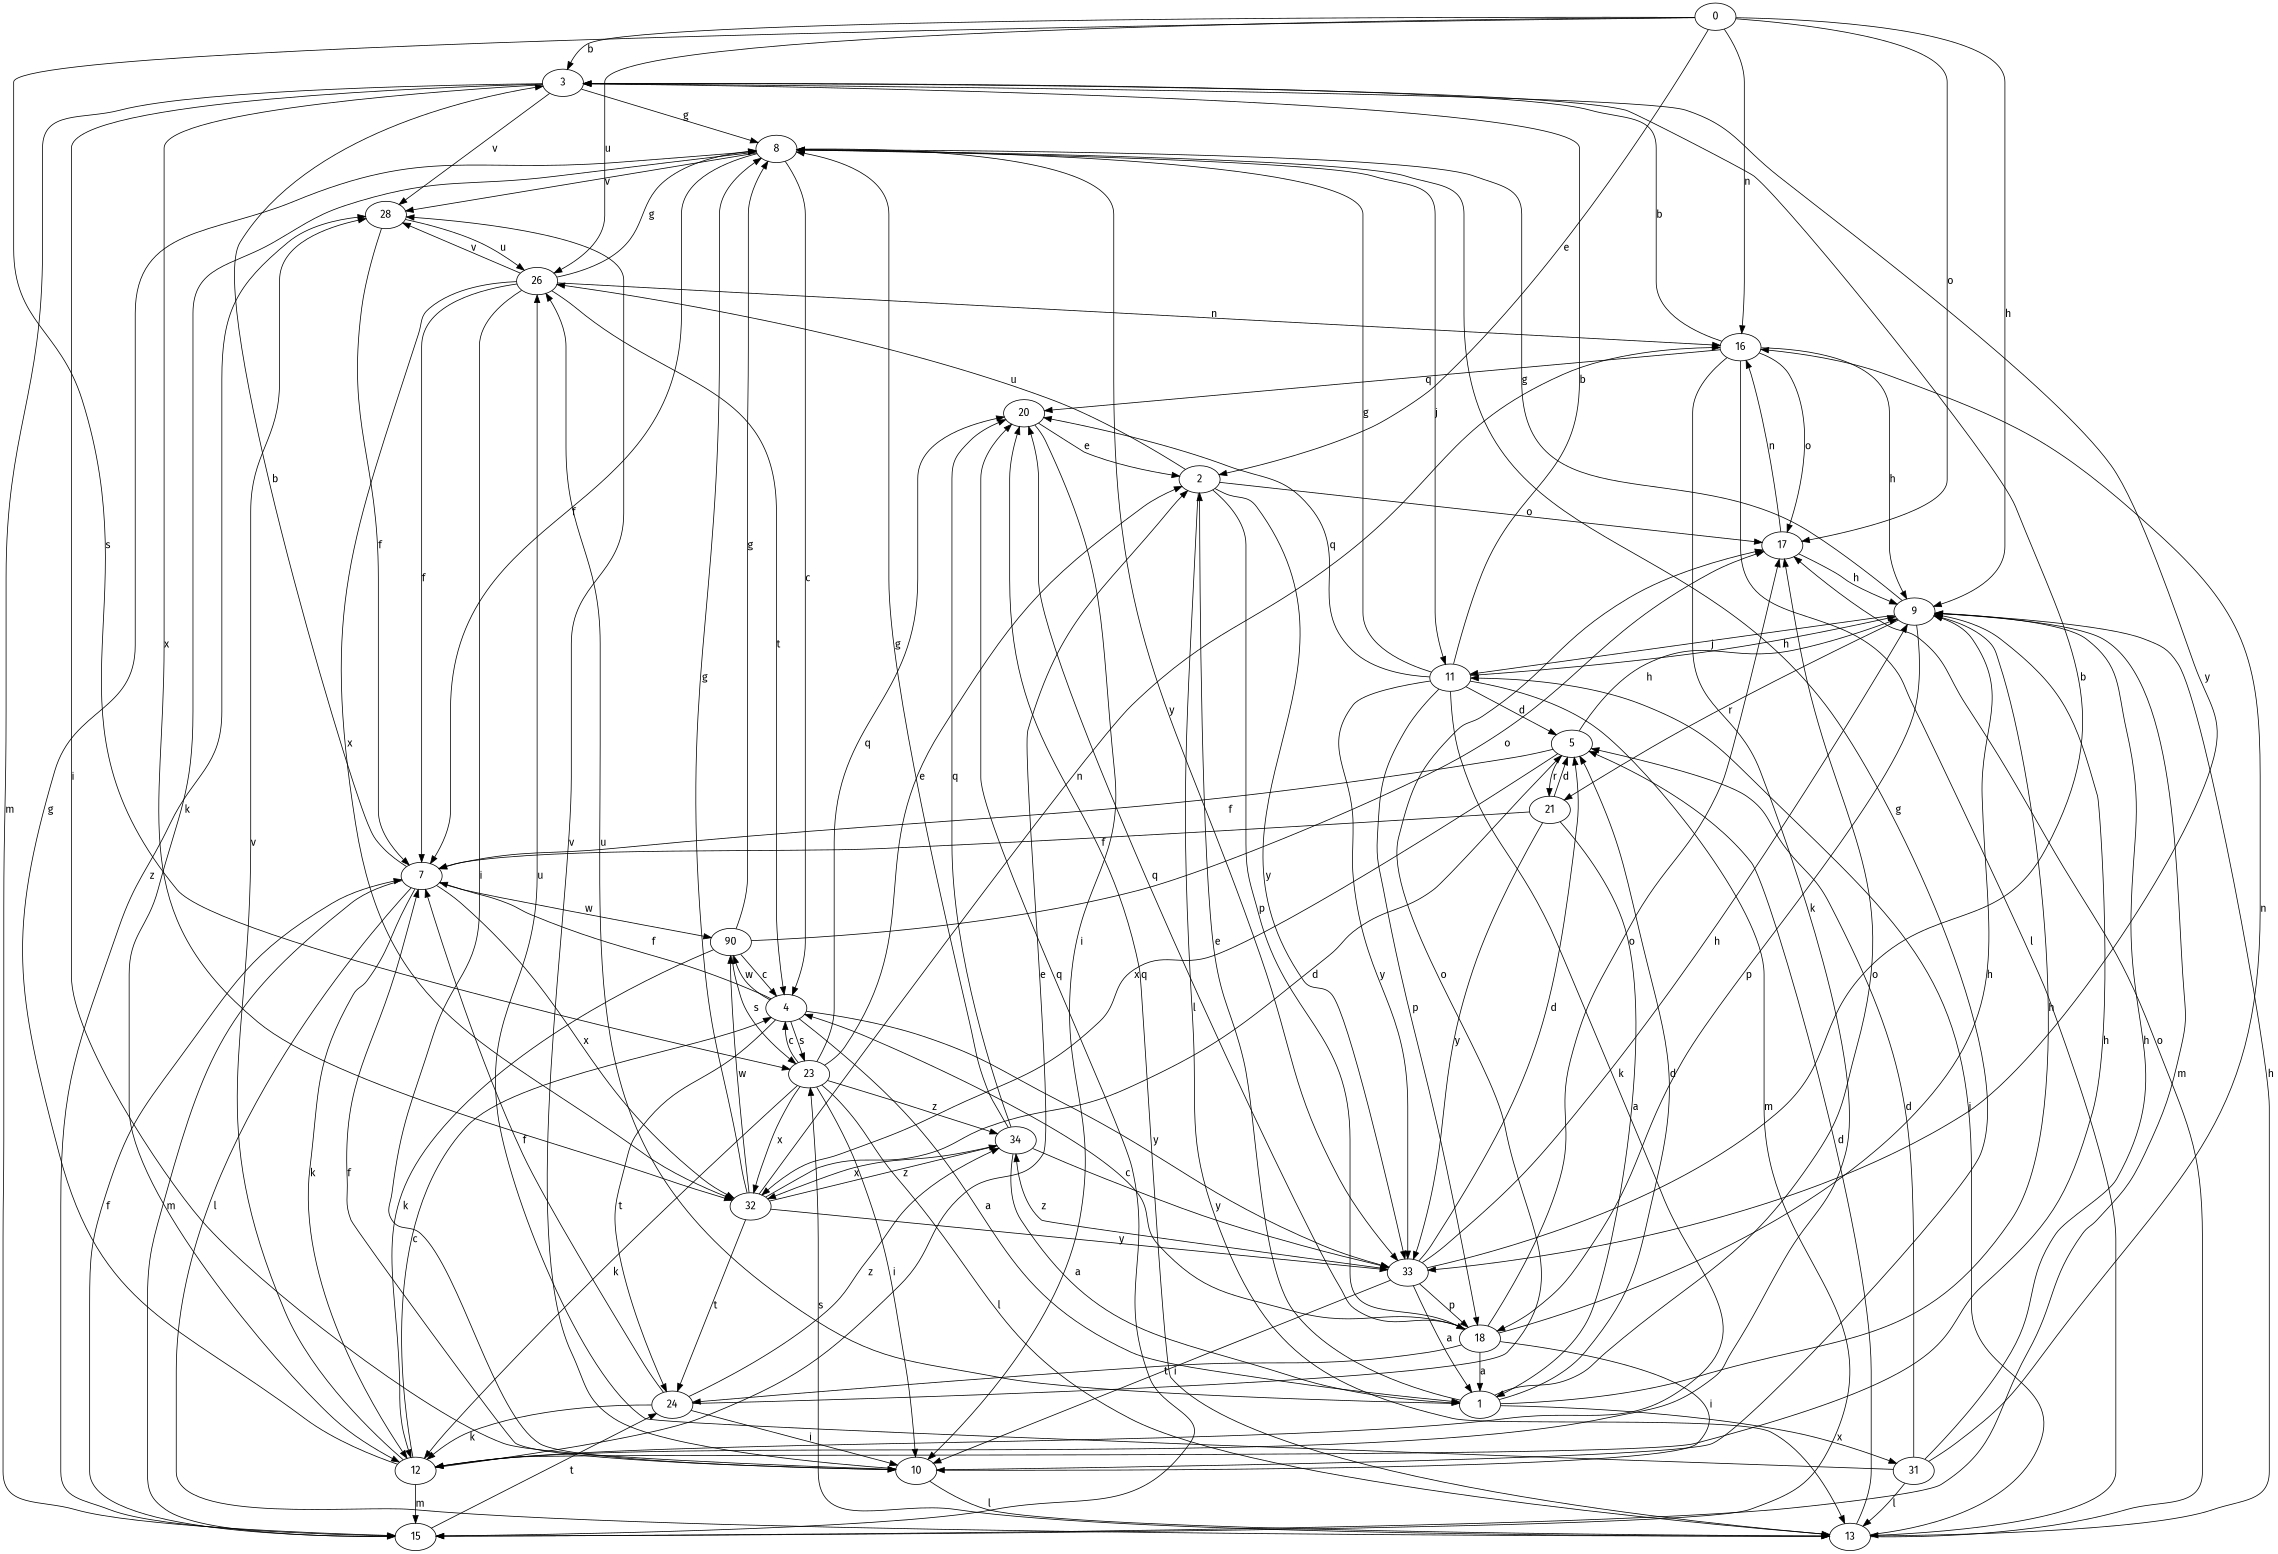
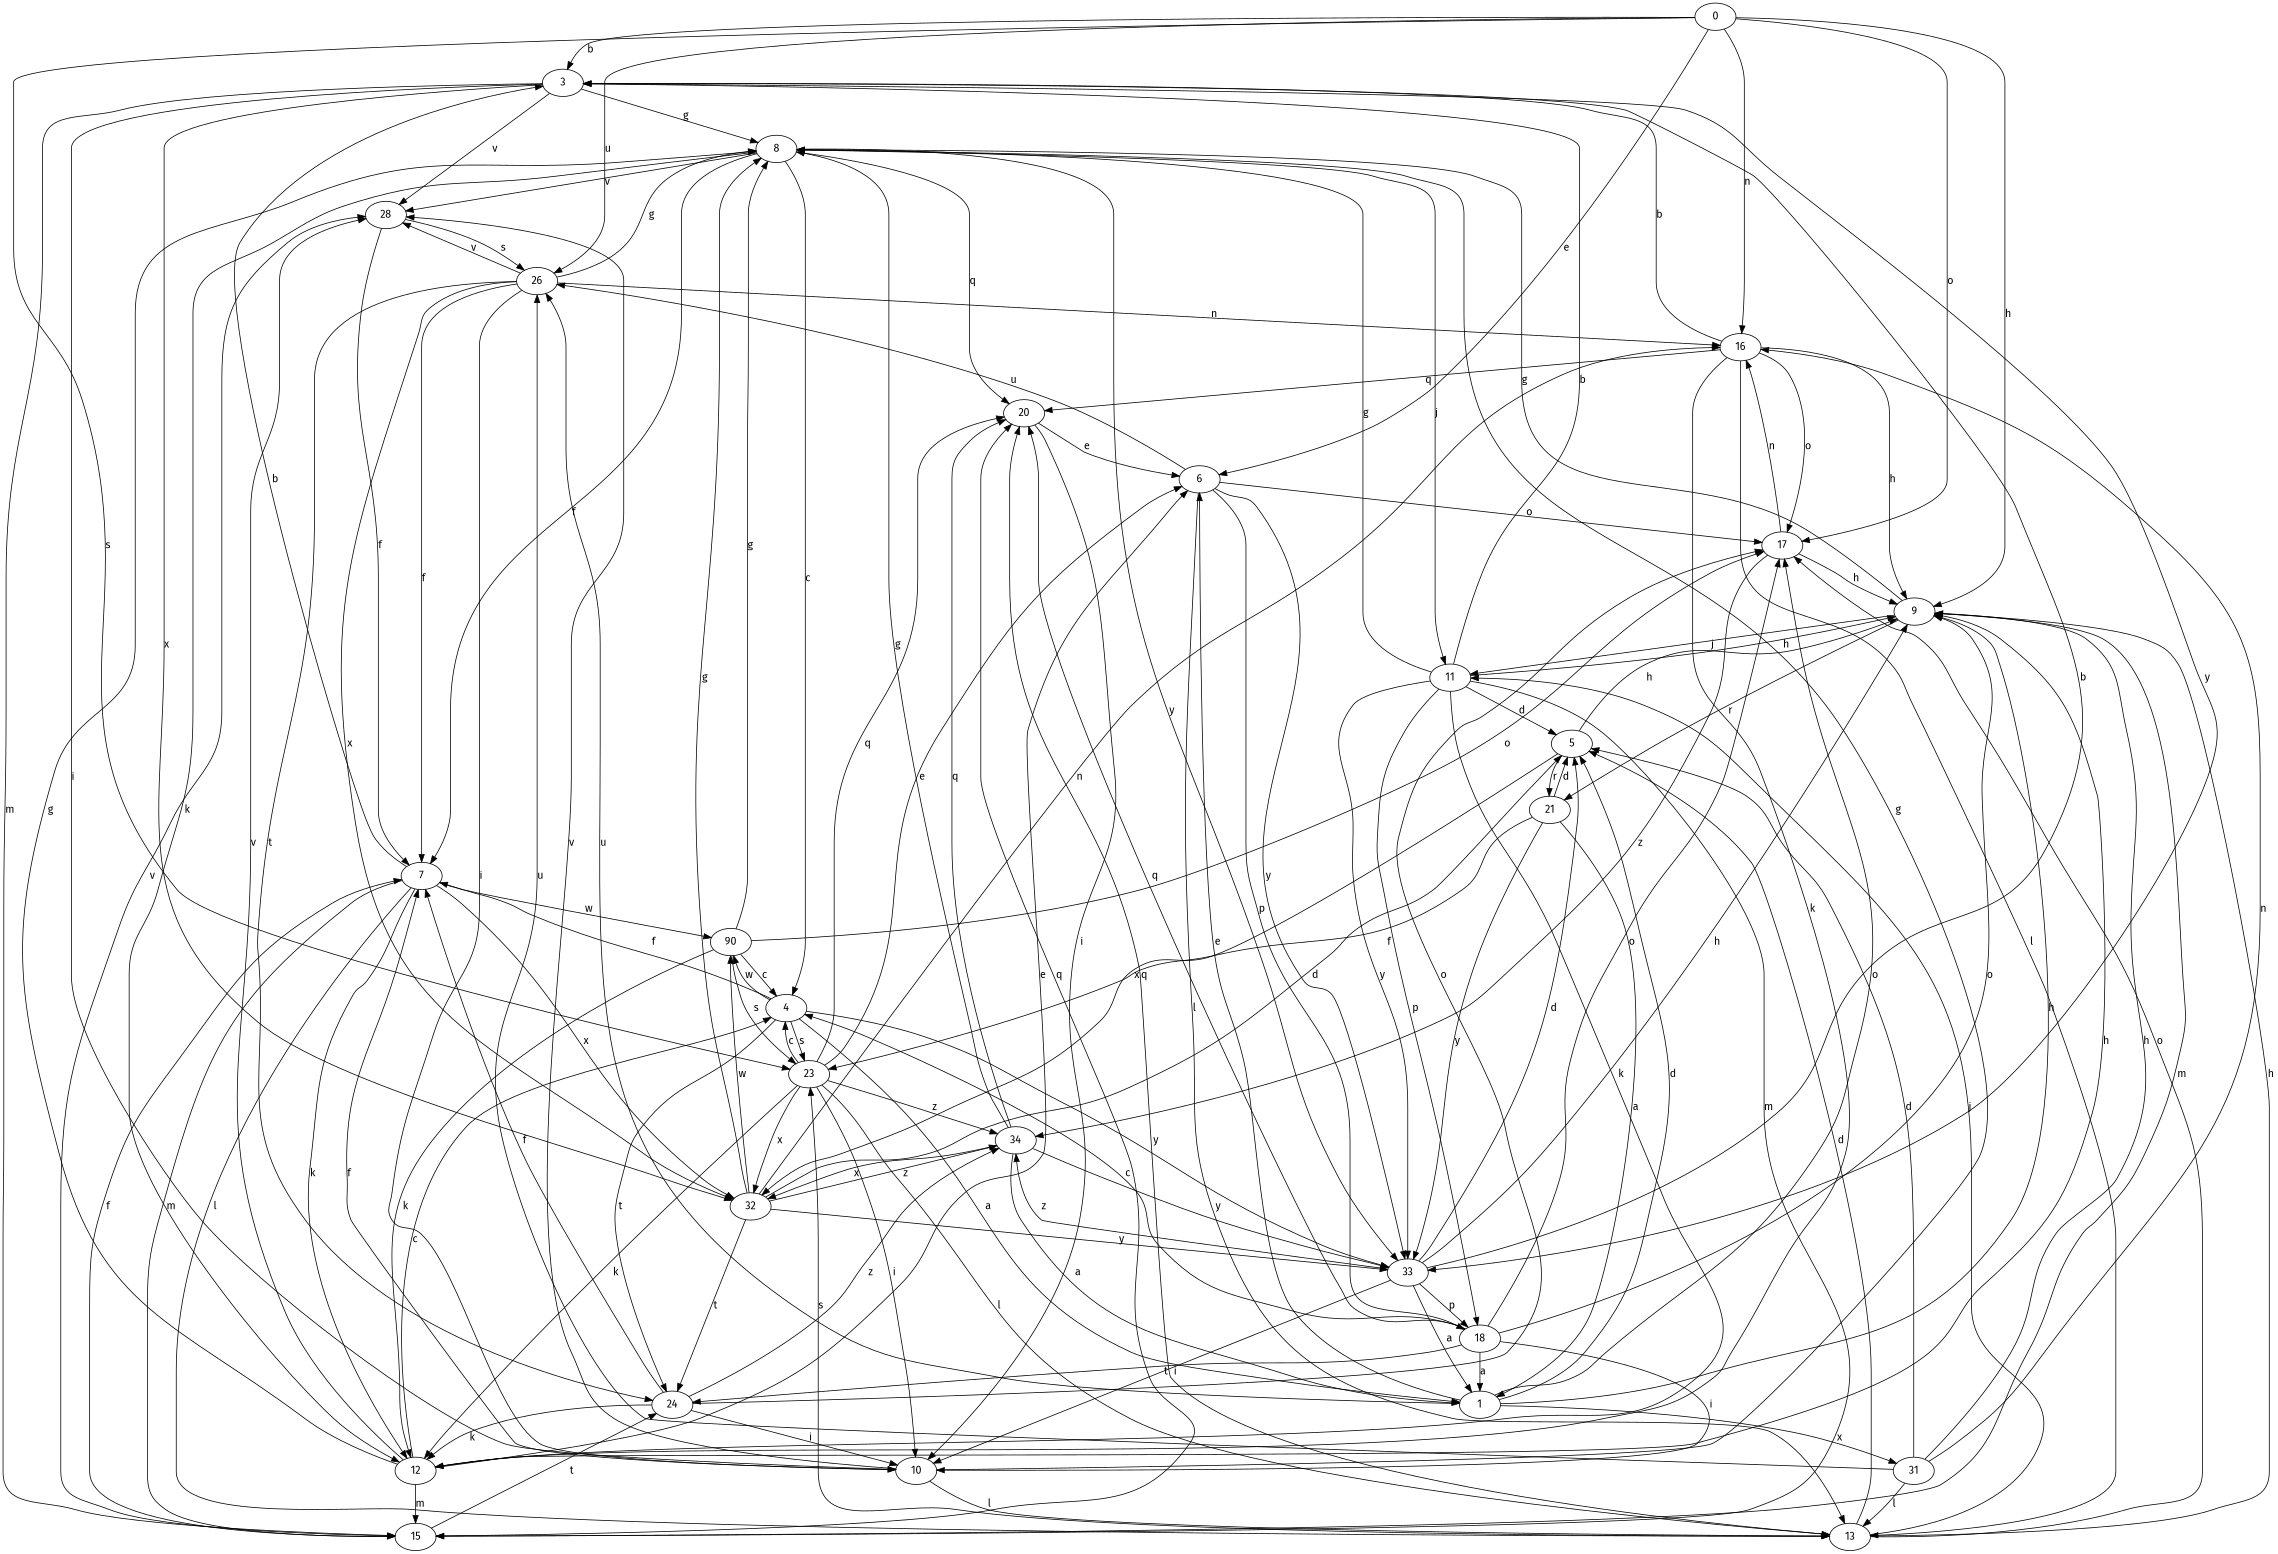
  strict digraph {
    fontname="Fira Sans"
    node [fontname="Fira Sans"]
    edge [fontname="Fira Sans"]
    0
    3
-   6 [label=2]
+   6
    9
    16
    17
    23
    26
    8
    10
    15
    28
    32
    33
    13
    18
    21
    11
    12
    20
    34
    4
    7
    24
    1
    5
    31
    n28 [label=90]
    0 -> 3 [label=b]
    0 -> 6 [label=e]
    0 -> 9 [label=h]
    0 -> 16 [label=n]
    0 -> 17 [label=o]
    0 -> 23 [label=s]
    0 -> 26 [label=u]
    3 -> 8 [label=g]
    3 -> 10 [label=i]
    3 -> 15 [label=m]
    3 -> 28 [label=v]
    3 -> 32 [label=x]
    3 -> 33 [label=y]
    6 -> 17 [label=o]
    6 -> 26 [label=u]
    6 -> 33 [label=y]
    6 -> 13 [label=l]
    6 -> 18 [label=p]
    9 -> 8 [label=g]
    9 -> 15 [label=m]
-   9 -> 18 [label=p]
    9 -> 21 [label=r]
    9 -> 11 [label=j]
    16 -> 3 [label=b]
    16 -> 9 [label=h]
    16 -> 17 [label=o]
    16 -> 13 [label=l]
    16 -> 12 [label=k]
    16 -> 20 [label=q]
    17 -> 9 [label=h]
    17 -> 16 [label=n]
+   17 -> 34 [label=z]
    23 -> 6 [label=e]
    23 -> 10 [label=i]
    23 -> 32 [label=x]
    23 -> 13 [label=l]
    23 -> 12 [label=k]
    23 -> 20 [label=q]
    23 -> 34 [label=z]
    23 -> 4 [label=c]
    26 -> 16 [label=n]
    26 -> 8 [label=g]
    26 -> 10 [label=i]
    26 -> 28 [label=v]
    26 -> 32 [label=x]
    26 -> 7 [label=f]
-   26 -> 4 [label=t]
+   26 -> 24 [label=t]
    8 -> 28 [label=v]
    8 -> 33 [label=y]
    8 -> 11 [label=j]
    8 -> 12 [label=k]
-   11 -> 20 [label=q]
+   8 -> 20 [label=q]
    8 -> 4 [label=c]
    8 -> 7 [label=f]
    10 -> 8 [label=g]
    10 -> 28 [label=v]
    10 -> 13 [label=l]
    10 -> 7 [label=f]
-   15 -> 28 [label=z]
+   15 -> 28 [label=v]
    15 -> 20 [label=q]
    15 -> 7 [label=f]
    15 -> 24 [label=t]
-   28 -> 26 [label=u]
+   28 -> 26 [label=s]
    28 -> 7 [label=f]
    32 -> 16 [label=n]
    32 -> 8 [label=g]
    32 -> 33 [label=y]
    32 -> 34 [label=z]
    32 -> 24 [label=t]
    32 -> 5 [label=d]
    32 -> n28 [label=w]
    33 -> 3 [label=b]
    33 -> 9 [label=h]
    33 -> 10 [label=i]
    33 -> 18 [label=p]
    33 -> 34 [label=z]
    33 -> 1 [label=a]
    33 -> 5 [label=d]
    13 -> 9 [label=h]
    13 -> 17 [label=o]
    13 -> 23 [label=s]
    13 -> 11 [label=j]
    13 -> 20 [label=q]
    13 -> 5 [label=d]
-   18 -> 9 [label=h]
+   18 -> 9 [label=o]
    18 -> 17 [label=o]
    18 -> 10 [label=i]
    18 -> 20 [label=q]
    18 -> 4 [label=c]
    18 -> 24 [label=t]
    18 -> 1 [label=a]
    21 -> 33 [label=y]
-   21 -> 7 [label=f]
+   21 -> 23 [label=f]
    21 -> 1 [label=a]
    21 -> 5 [label=d]
    11 -> 3 [label=b]
    11 -> 9 [label=h]
    11 -> 8 [label=g]
    11 -> 15 [label=m]
    11 -> 33 [label=y]
    11 -> 18 [label=p]
    11 -> 12 [label=k]
    11 -> 5 [label=d]
    12 -> 6 [label=e]
    12 -> 9 [label=h]
    12 -> 8 [label=g]
    12 -> 15 [label=m]
    12 -> 28 [label=v]
    12 -> 4 [label=c]
    20 -> 6 [label=e]
    20 -> 10 [label=i]
    34 -> 8 [label=g]
    34 -> 32 [label=x]
    34 -> 33 [label=y]
    34 -> 20 [label=q]
    34 -> 1 [label=a]
    4 -> 23 [label=s]
    4 -> 33 [label=y]
    4 -> 7 [label=f]
    4 -> 24 [label=t]
    4 -> 1 [label=a]
    4 -> n28 [label=w]
    7 -> 3 [label=b]
    7 -> 15 [label=m]
    7 -> 32 [label=x]
    7 -> 13 [label=l]
    7 -> 12 [label=k]
    7 -> n28 [label=w]
    24 -> 17 [label=o]
    24 -> 10 [label=i]
    24 -> 12 [label=k]
    24 -> 34 [label=z]
    24 -> 7 [label=f]
    1 -> 6 [label=e]
    1 -> 9 [label=h]
    1 -> 17 [label=o]
    1 -> 26 [label=u]
    1 -> 5 [label=d]
    1 -> 31 [label=x]
    5 -> 9 [label=h]
    5 -> 32 [label=x]
    5 -> 21 [label=r]
-   5 -> 7 [label=f]
    31 -> 9 [label=h]
    31 -> 16 [label=n]
    31 -> 26 [label=u]
    31 -> 13 [label=l]
    31 -> 5 [label=d]
    n28 -> 17 [label=o]
    n28 -> 23 [label=s]
    n28 -> 8 [label=g]
    n28 -> 12 [label=k]
    n28 -> 4 [label=c]
  }
